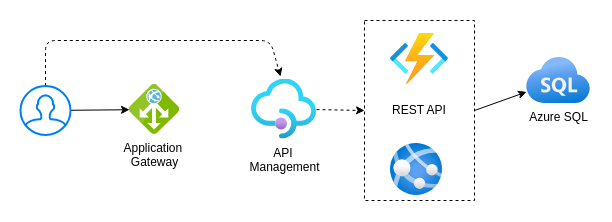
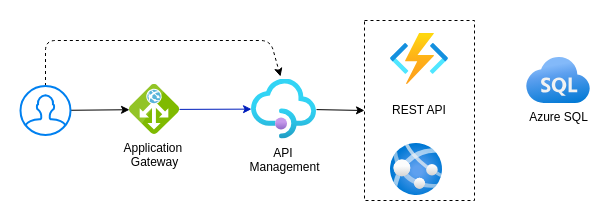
  <mxCell id="0" />
  <mxCell id="1" parent="0" />
  <mxCell id="2" style="edgeStyle=none;html=1;" edge="1" parent="1" source="4" target="6"><mxGeometry relative="1" as="geometry" /></mxCell>
  <mxCell id="3" style="edgeStyle=none;html=1;entryX=0.446;entryY=-0.042;entryDx=0;entryDy=0;entryPerimeter=0;dashed=1;" edge="1" parent="1" source="4" target="8"><mxGeometry relative="1" as="geometry"><Array as="points"><mxPoint x="45" y="40" /><mxPoint x="270" y="40" /></Array></mxGeometry></mxCell>
  <mxCell id="4" value="" style="html=1;verticalLabelPosition=bottom;align=center;labelBackgroundColor=#ffffff;verticalAlign=top;strokeWidth=2;strokeColor=#0080F0;shadow=0;dashed=0;shape=mxgraph.ios7.icons.user;" vertex="1" parent="1"><mxGeometry x="20" y="85.5" width="50" height="49" as="geometry" /></mxCell>
+ <mxCell id="5" style="edgeStyle=none;html=1;fillColor=#0050ef;strokeColor=#001DBC;" edge="1" parent="1" source="6" target="8"><mxGeometry relative="1" as="geometry" /></mxCell>
  <mxCell id="6" value="Application&amp;nbsp;&lt;br&gt;Gateway" style="sketch=0;aspect=fixed;html=1;points=[];align=center;image;fontSize=12;image=img/lib/mscae/Application_Gateway.svg;" vertex="1" parent="1"><mxGeometry x="129" y="84" width="50" height="50" as="geometry" /></mxCell>
- <mxCell id="7" style="edgeStyle=none;html=1;entryX=0;entryY=0.5;entryDx=0;entryDy=0;dashed=1;" edge="1" parent="1" source="8" target="13"><mxGeometry relative="1" as="geometry" /></mxCell>
+ <mxCell id="7" style="edgeStyle=none;html=1;entryX=0;entryY=0.5;entryDx=0;entryDy=0;" edge="1" parent="1" source="8" target="13"><mxGeometry relative="1" as="geometry" /></mxCell>
  <mxCell id="8" value="API&amp;nbsp;&lt;br&gt;Management" style="aspect=fixed;html=1;points=[];align=center;image;fontSize=12;image=img/lib/azure2/app_services/API_Management_Services.svg;" vertex="1" parent="1"><mxGeometry x="251" y="78.5" width="65" height="60" as="geometry" /></mxCell>
  <mxCell id="9" value="" style="aspect=fixed;html=1;points=[];align=center;image;fontSize=12;image=img/lib/azure2/compute/Function_Apps.svg;" vertex="1" parent="1"><mxGeometry x="390" y="32.82" width="58" height="51.18" as="geometry" /></mxCell>
  <mxCell id="10" value="" style="aspect=fixed;html=1;points=[];align=center;image;fontSize=12;image=img/lib/azure2/compute/App_Services.svg;" vertex="1" parent="1"><mxGeometry x="390" y="143" width="52" height="52" as="geometry" /></mxCell>
  <mxCell id="11" value="Azure SQL" style="aspect=fixed;html=1;points=[];align=center;image;fontSize=12;image=img/lib/azure2/databases/Azure_SQL.svg;" vertex="1" parent="1"><mxGeometry x="526" y="57" width="64" height="46" as="geometry" /></mxCell>
- <mxCell id="12" style="edgeStyle=none;html=1;exitX=1;exitY=0.5;exitDx=0;exitDy=0;" edge="1" parent="1" source="13" target="11"><mxGeometry relative="1" as="geometry" /></mxCell>
  <mxCell id="13" value="REST API" style="rounded=0;whiteSpace=wrap;html=1;fillColor=none;dashed=1;" vertex="1" parent="1"><mxGeometry x="364" y="20" width="110" height="180" as="geometry" /></mxCell>
